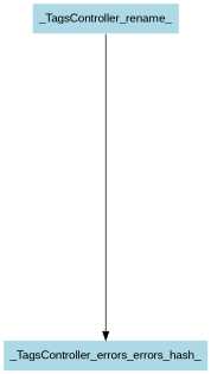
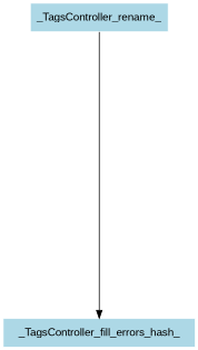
  digraph {
    nodesep=0.5
    ranksep=5
    node [color=white fillcolor=lightblue fontname=Arial shape=box style=filled]
    _TagsController_rename_
-   _TagsController_fill_errors_hash_ [label=_TagsController_errors_errors_hash_]
+   _TagsController_fill_errors_hash_
    _TagsController_rename_ -> _TagsController_fill_errors_hash_ [fontname=Arial]
  }
